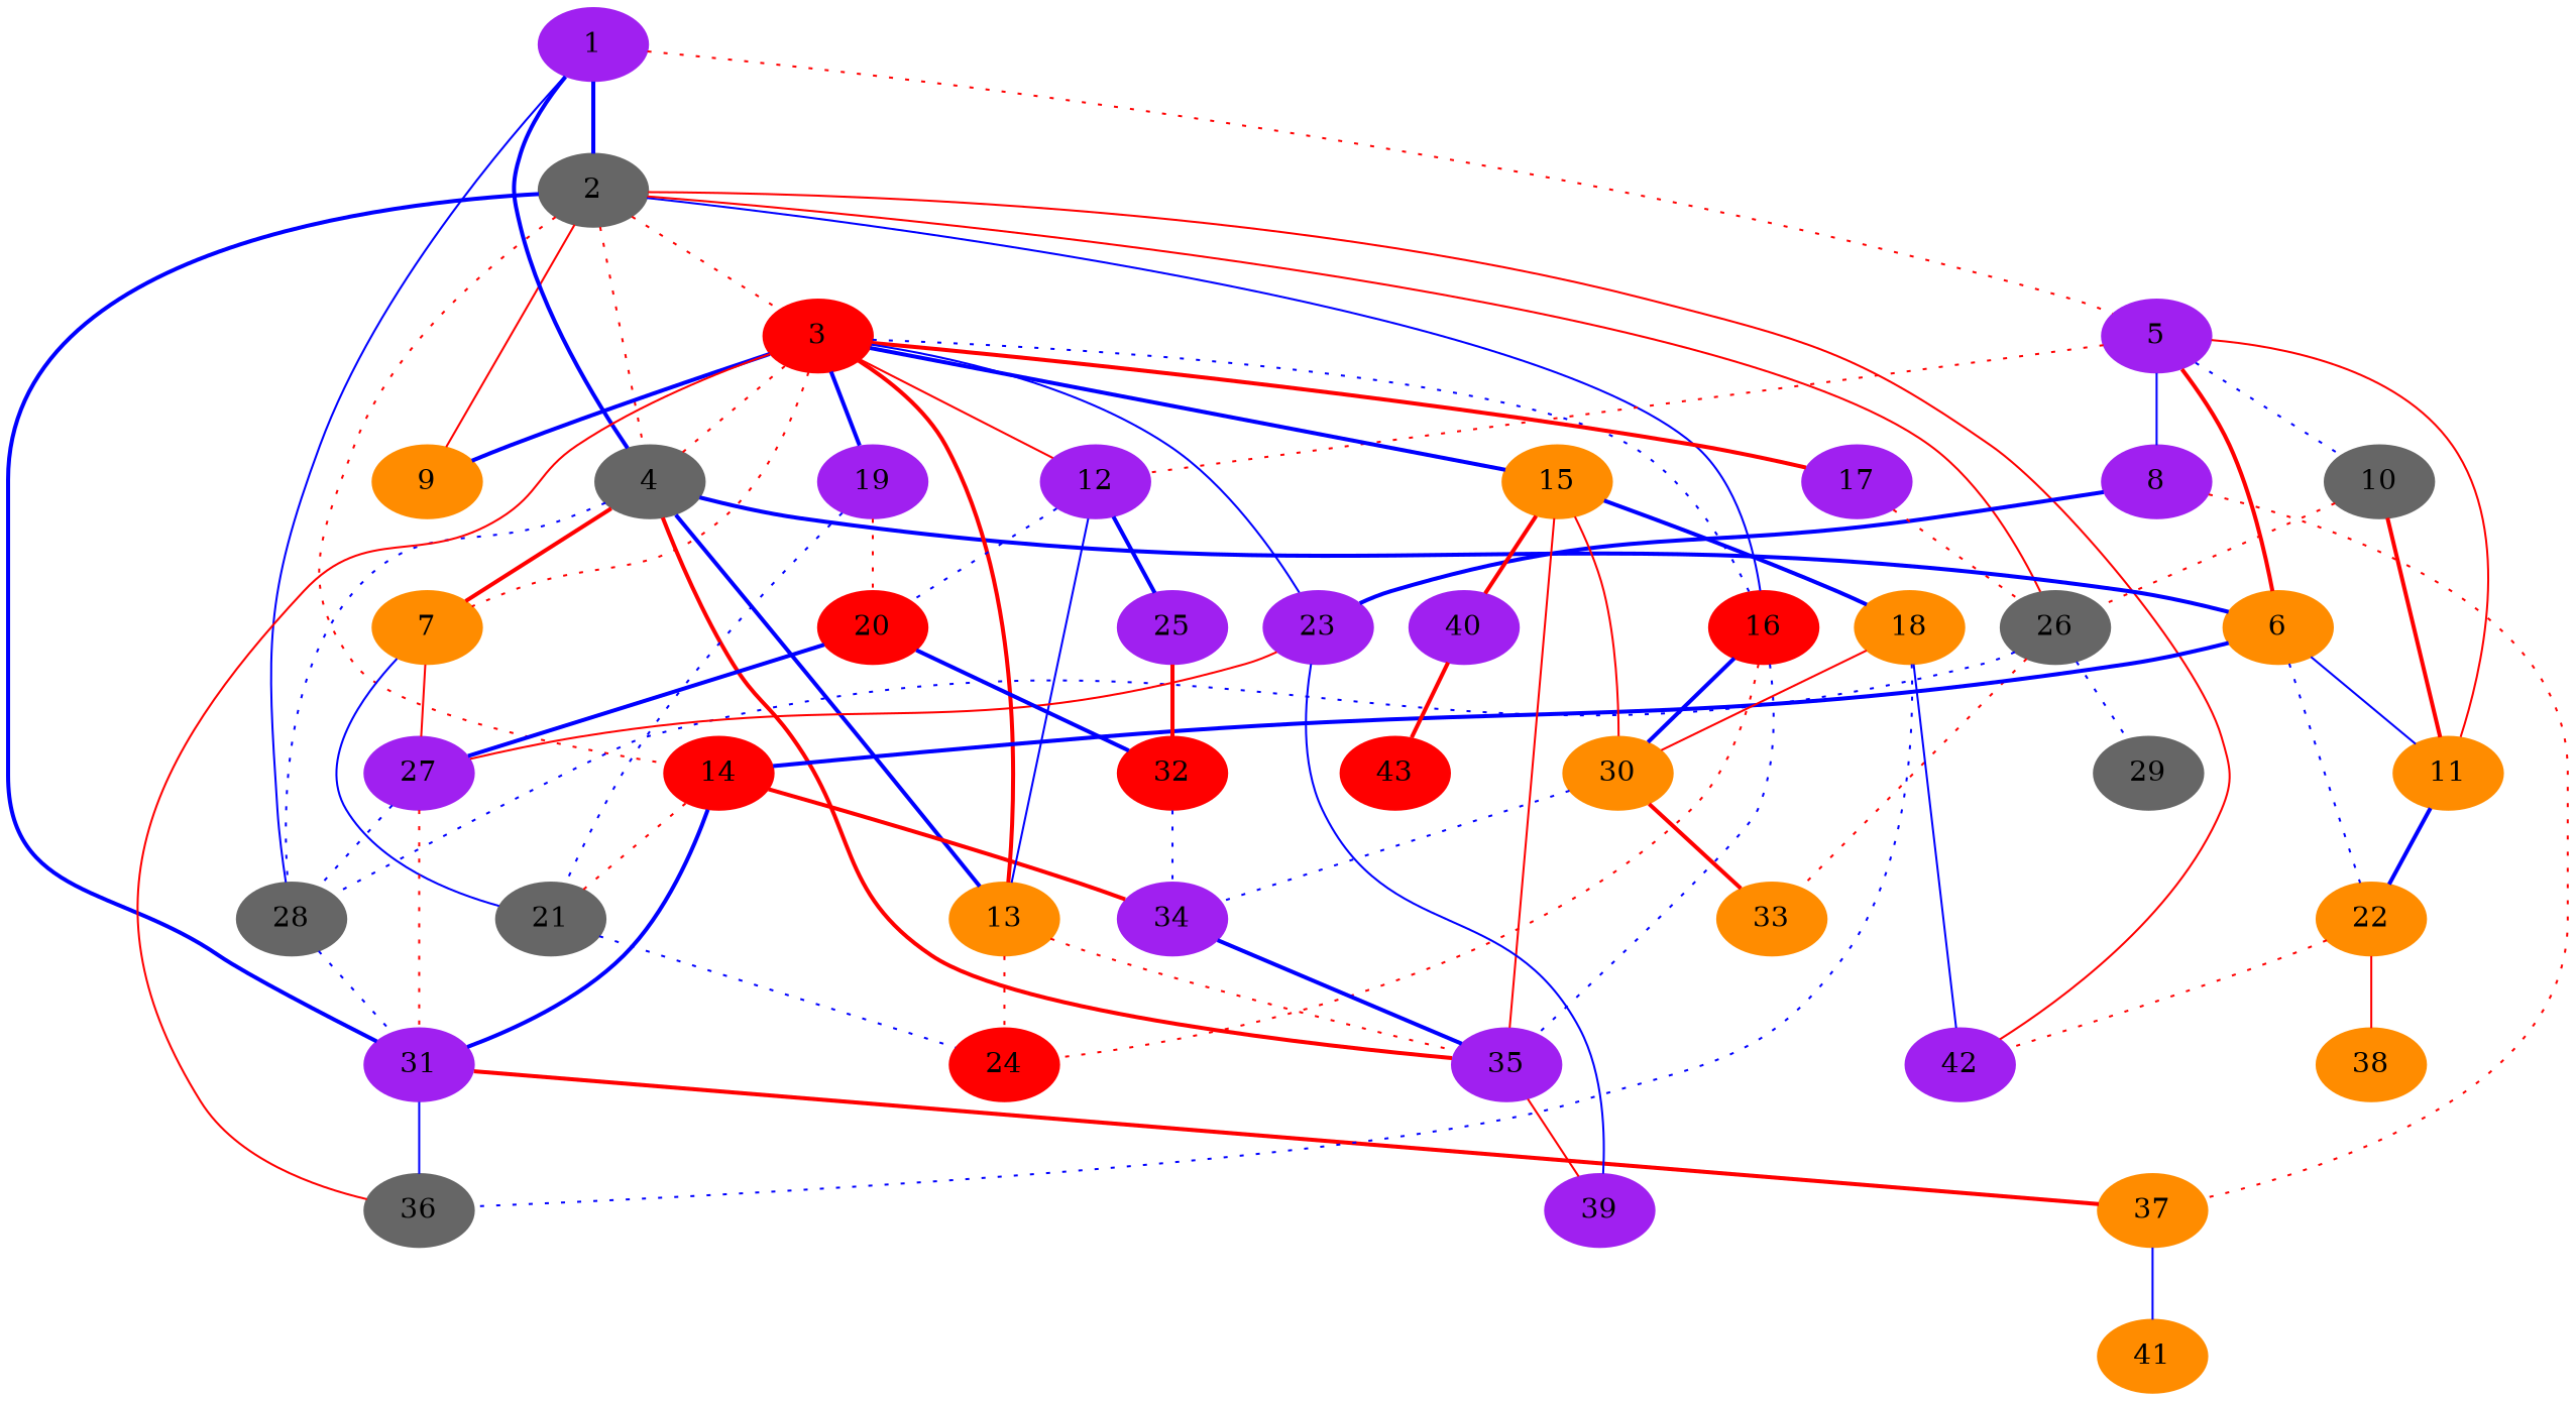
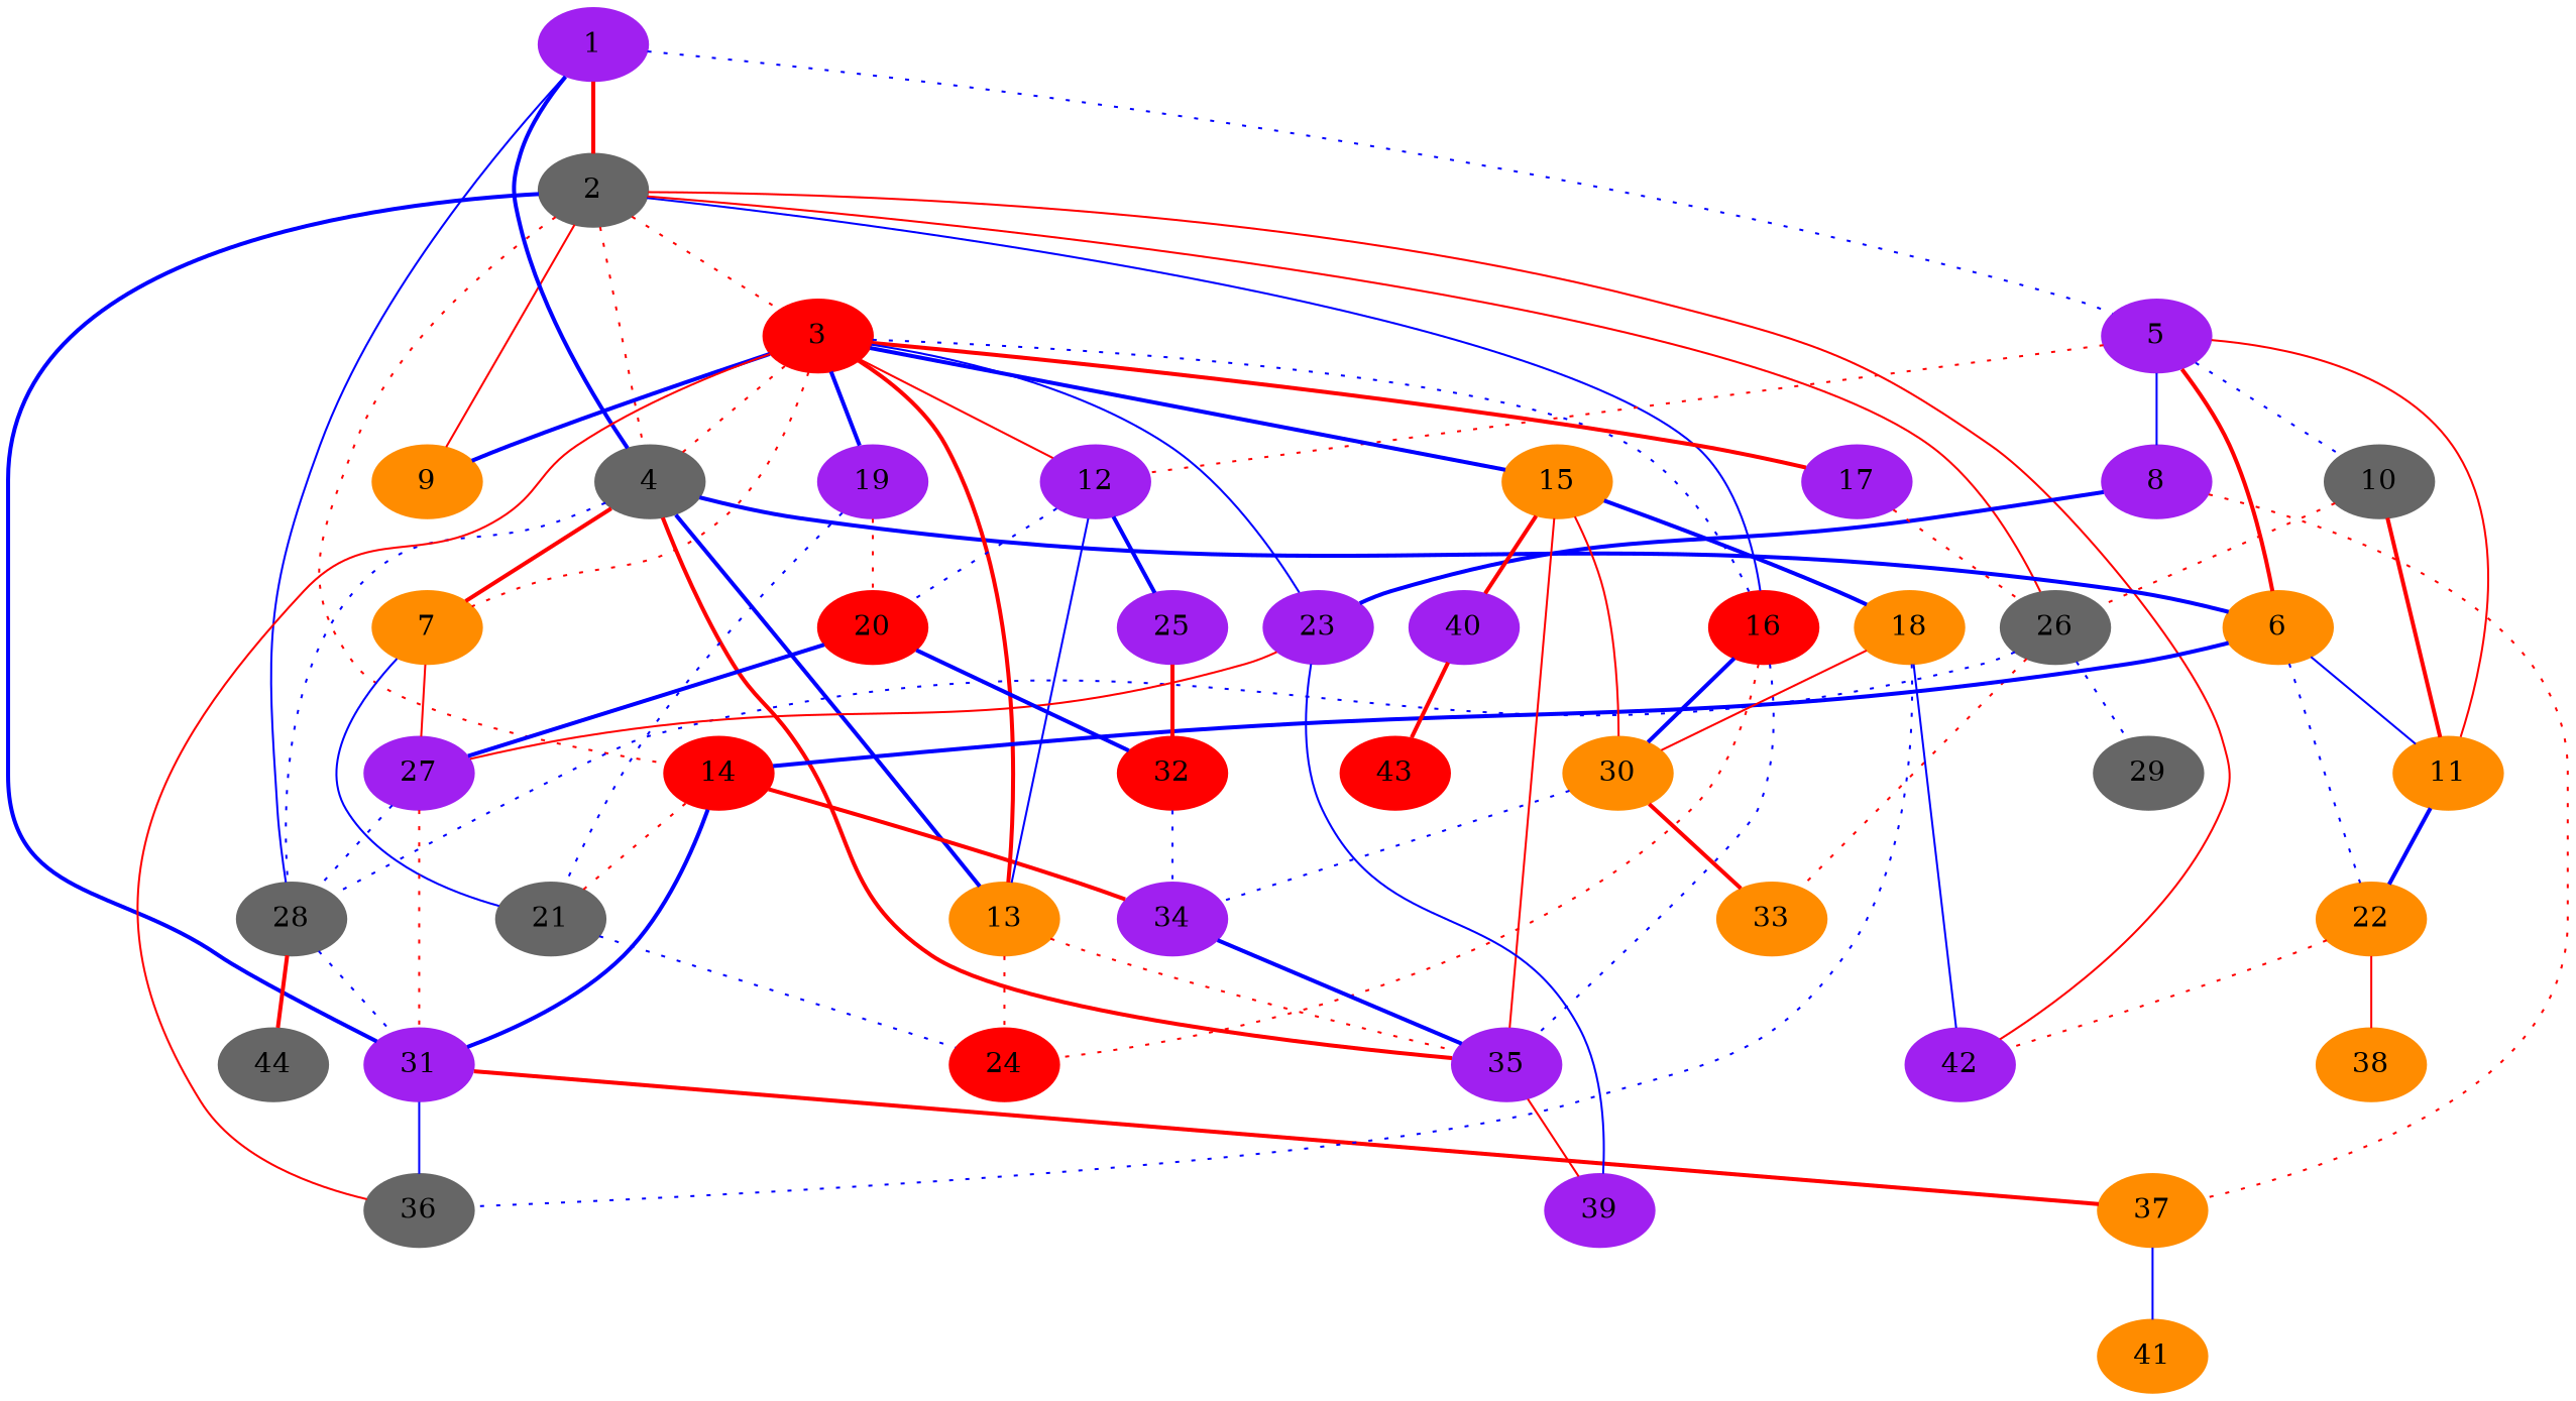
  graph {
    node [color=purple style=filled]
    edge [color=red style=dotted weight=1.0]
    2 [color=gray40]
    1
    4 [color=gray40]
    5
    28 [color=gray40]
    3 [color=red]
    9 [color=darkorange]
    14 [color=red]
    16 [color=red]
    26 [color=gray40]
    31
    42
    7 [color=darkorange]
    13 [color=darkorange]
    6 [color=darkorange]
    35
    12
    8
    10 [color=gray40]
    11 [color=darkorange]
+   44 [color=gray40]
    15 [color=darkorange]
    17
    19
    23
    36 [color=gray40]
    21 [color=gray40]
    34
    24 [color=red]
    30 [color=darkorange]
    29 [color=gray40]
    33 [color=darkorange]
    37 [color=darkorange]
    27
    20 [color=red]
    25
    18 [color=darkorange]
    40
    39
    22 [color=darkorange]
    38 [color=darkorange]
    41 [color=darkorange]
    32 [color=red]
    43 [color=red]
    2 -- 4
    2 -- 3
    2 -- 9 [style=solid weight=2.0]
    2 -- 14
    2 -- 16 [color=blue style=solid]
    2 -- 26 [style=solid]
    2 -- 31 [color=blue style=bold weight=2.0]
    2 -- 42 [style=solid]
-   1 -- 2 [color=blue style=bold]
+   1 -- 2 [style=bold]
    1 -- 4 [color=blue style=bold]
-   1 -- 5 [weight=2.0]
+   1 -- 5 [color=blue weight=2.0]
    1 -- 28 [color=blue style=solid]
    4 -- 28 [color=blue]
    4 -- 7 [style=bold]
    4 -- 13 [color=blue style=bold]
    4 -- 6 [color=blue style=bold]
    4 -- 35 [style=bold]
    5 -- 6 [style=bold]
    5 -- 12
    5 -- 8 [color=blue style=solid]
    5 -- 10 [color=blue]
    5 -- 11 [style=solid]
    28 -- 31 [color=blue]
+   28 -- 44 [style=bold]
    3 -- 4
    3 -- 9 [color=blue style=bold weight=4.0]
    3 -- 16 [color=blue weight=2.0]
    3 -- 7
    3 -- 13 [style=bold]
    3 -- 12 [style=solid]
    3 -- 15 [color=blue style=bold]
    3 -- 17 [style=bold]
    3 -- 19 [color=blue style=bold]
    3 -- 23 [color=blue style=solid]
    3 -- 36 [style=solid]
    14 -- 31 [color=blue style=bold]
    14 -- 21
    14 -- 34 [style=bold]
    16 -- 35 [color=blue weight=3.0]
    16 -- 24
    16 -- 30 [color=blue style=bold]
    26 -- 28 [color=blue]
    26 -- 29 [color=blue]
    26 -- 33
    31 -- 36 [color=blue style=solid weight=2.0]
    31 -- 37 [style=bold]
    7 -- 21 [color=blue style=solid]
    7 -- 27 [style=solid]
    13 -- 35
    13 -- 24 [weight=3.0]
    6 -- 14 [color=blue style=bold]
    6 -- 11 [color=blue style=solid]
    6 -- 22 [color=blue]
    35 -- 39 [style=solid]
    12 -- 13 [color=blue style=solid]
    12 -- 20 [color=blue]
    12 -- 25 [color=blue style=bold]
    8 -- 23 [color=blue style=bold weight=2.0]
    8 -- 37
    10 -- 26
    10 -- 11 [style=bold]
    11 -- 22 [color=blue style=bold]
    15 -- 35 [style=solid weight=2.0]
    15 -- 30 [style=solid]
    15 -- 18 [color=blue style=bold]
    15 -- 40 [style=bold]
    17 -- 26 [weight=2.0]
    19 -- 21 [color=blue]
    19 -- 20
    23 -- 27 [style=solid]
    23 -- 39 [color=blue style=solid]
    21 -- 24 [color=blue]
    34 -- 35 [color=blue style=bold]
    30 -- 34 [color=blue]
    30 -- 33 [style=bold weight=2.0]
    37 -- 41 [color=blue style=solid]
    27 -- 28 [color=blue]
    27 -- 31
    20 -- 27 [color=blue style=bold]
    20 -- 32 [color=blue style=bold]
    25 -- 32 [style=bold]
    18 -- 42 [color=blue style=solid weight=4.0]
    18 -- 36 [color=blue]
    18 -- 30 [style=solid]
    40 -- 43 [style=bold]
    22 -- 42
    22 -- 38 [style=solid weight=2.0]
    32 -- 34 [color=blue]
  }
